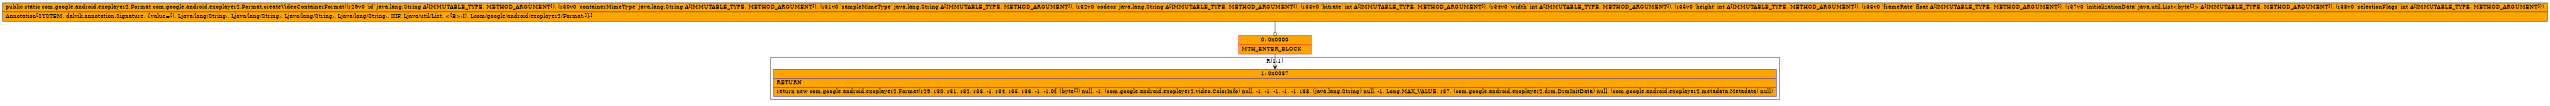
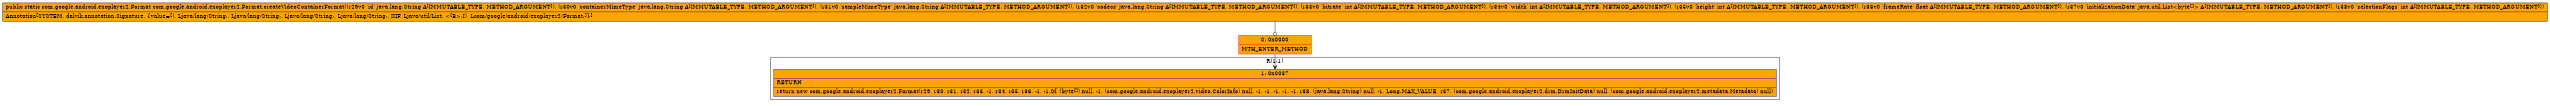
  digraph {
    node [shape=record style=filled fillcolor=orange]
    n1 [color=blue label="{1\:\ 0x0037|RETURN\l|return new com.google.android.exoplayer2.Format(r29, r30, r31, r32, r33, \-1, r34, r35, r36, \-1, \-1.0f, (byte[]) null, \-1, (com.google.android.exoplayer2.video.ColorInfo) null, \-1, \-1, \-1, \-1, \-1, r38, (java.lang.String) null, \-1, Long.MAX_VALUE, r37, (com.google.android.exoplayer2.drm.DrmInitData) null, (com.google.android.exoplayer2.metadata.Metadata) null)\l}"]
-   n2 [color=red label="{0\:\ 0x0000|MTH_ENTER_BLOCK\l}"]
+   n2 [color=red label="{0\:\ 0x0000|MTH_ENTER_METHOD\l}"]
    n3 [label="{public static com.google.android.exoplayer2.Format com.google.android.exoplayer2.Format.createVideoContainerFormat((r29v0 'id' java.lang.String A[IMMUTABLE_TYPE, METHOD_ARGUMENT]), (r30v0 'containerMimeType' java.lang.String A[IMMUTABLE_TYPE, METHOD_ARGUMENT]), (r31v0 'sampleMimeType' java.lang.String A[IMMUTABLE_TYPE, METHOD_ARGUMENT]), (r32v0 'codecs' java.lang.String A[IMMUTABLE_TYPE, METHOD_ARGUMENT]), (r33v0 'bitrate' int A[IMMUTABLE_TYPE, METHOD_ARGUMENT]), (r34v0 'width' int A[IMMUTABLE_TYPE, METHOD_ARGUMENT]), (r35v0 'height' int A[IMMUTABLE_TYPE, METHOD_ARGUMENT]), (r36v0 'frameRate' float A[IMMUTABLE_TYPE, METHOD_ARGUMENT]), (r37v0 'initializationData' java.util.List\<byte[]\> A[IMMUTABLE_TYPE, METHOD_ARGUMENT]), (r38v0 'selectionFlags' int A[IMMUTABLE_TYPE, METHOD_ARGUMENT]))  | Annotation[SYSTEM, dalvik.annotation.Signature, \{value=[(, Ljava\/lang\/String;, Ljava\/lang\/String;, Ljava\/lang\/String;, Ljava\/lang\/String;, IIIF, Ljava\/util\/List, \<[B\>;I), Lcom\/google\/android\/exoplayer2\/Format;]\}]\l}"]
    subgraph cluster_1 {
      label="R(1:1)"
      n1
    }
    n2 -> n1 [arrowhead=vee]
    n3 -> n2 [arrowhead=odot]
  }
